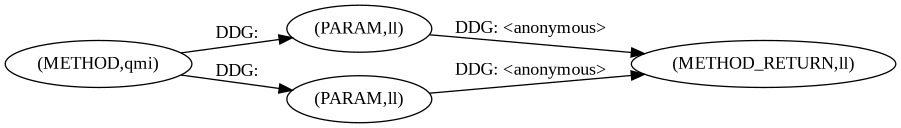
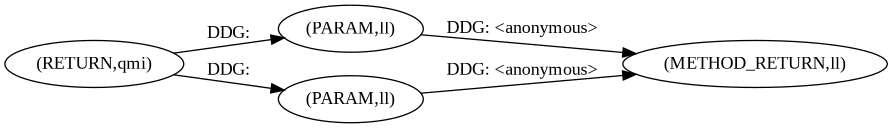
  digraph {
    rankdir=LR
    fontname="Liberation Serif"
    node [fontname="Liberation Serif"]
    edge [fontname="Liberation Serif"]
-   n1 [label="(METHOD,qmi)"]
+   n1 [label="(RETURN,qmi)"]
    n2 [label="(PARAM,ll)"]
    n3 [label="(PARAM,ll)"]
    n4 [label="(METHOD_RETURN,ll)"]
    n1 -> n2 [label="DDG: "]
    n1 -> n3 [label="DDG: "]
    n2 -> n4 [label="DDG: <anonymous>"]
    n3 -> n4 [label="DDG: <anonymous>"]
  }
